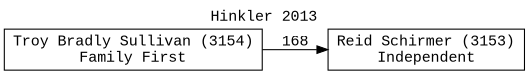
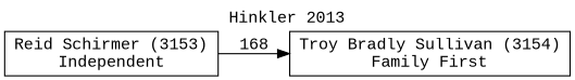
  digraph {
    label="Hinkler 2013"
    labelloc=t
    mclimit=10
    rankdir=LR
    fontname="Liberation Mono"
    node [shape=box fontname="Liberation Mono"]
    n1 [label="Troy Bradly Sullivan (3154)\nFamily First"]
    n2 [label="Reid Schirmer (3153)\nIndependent"]
-   n1 -> n2 [label=168 fontname="Liberation Mono"]
+   n2 -> n1 [label=168 fontname="Liberation Mono"]
  }
